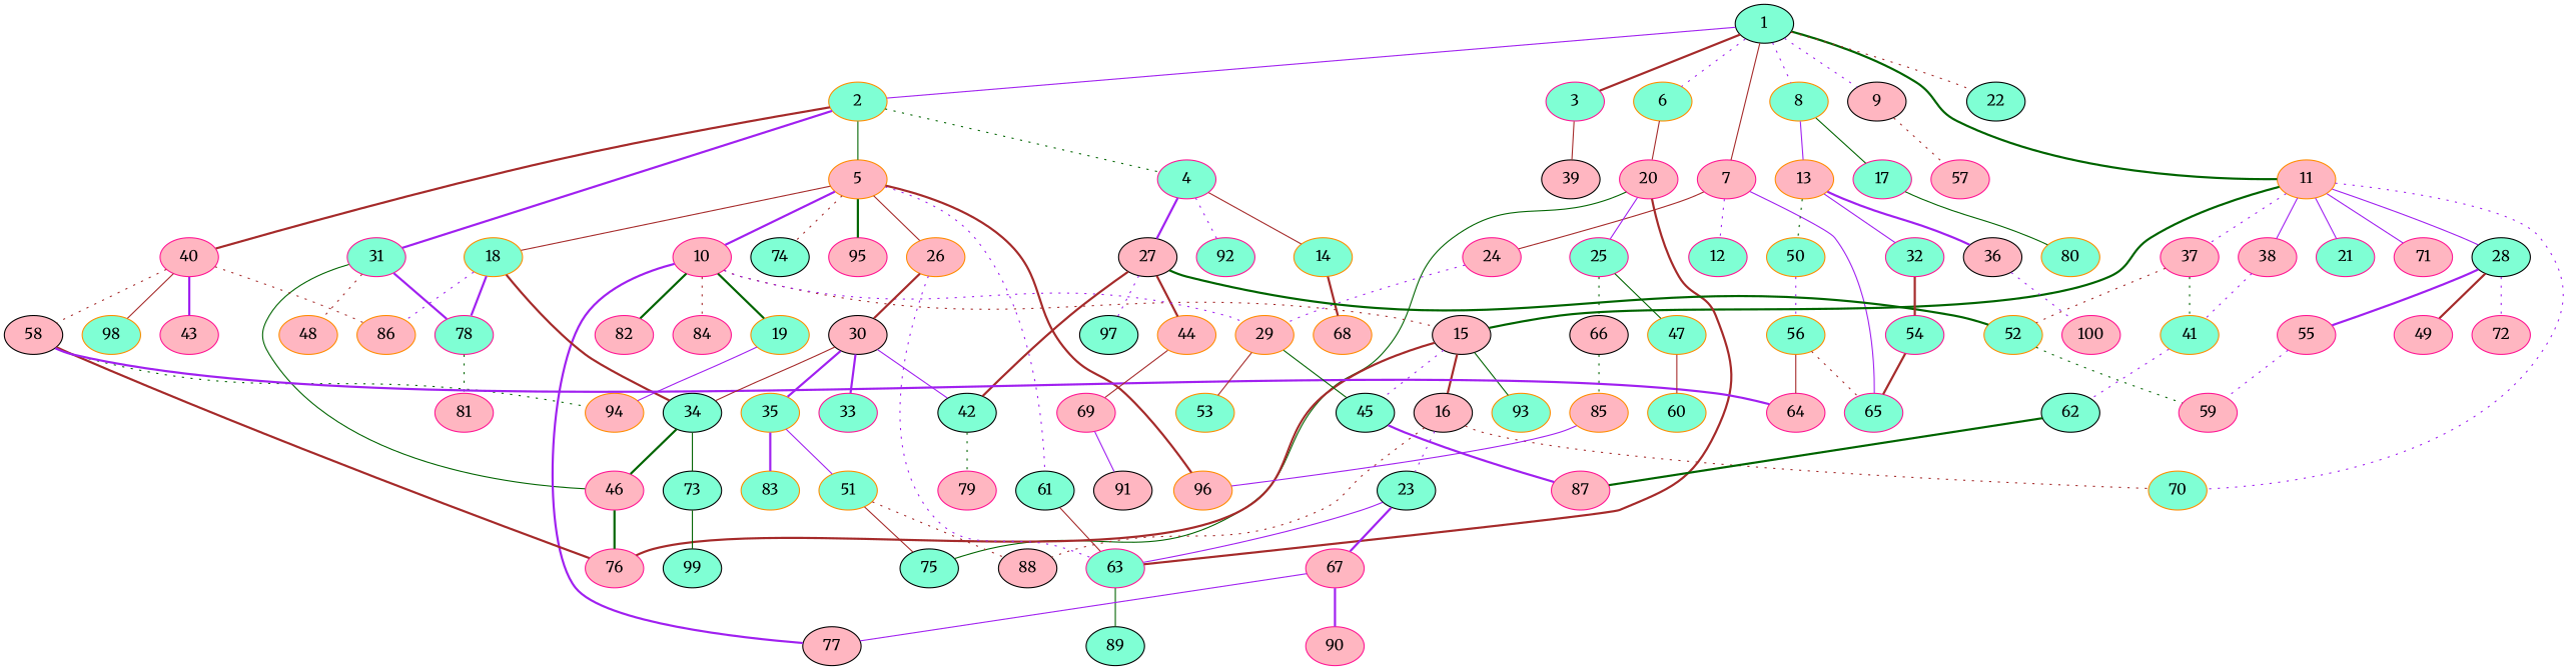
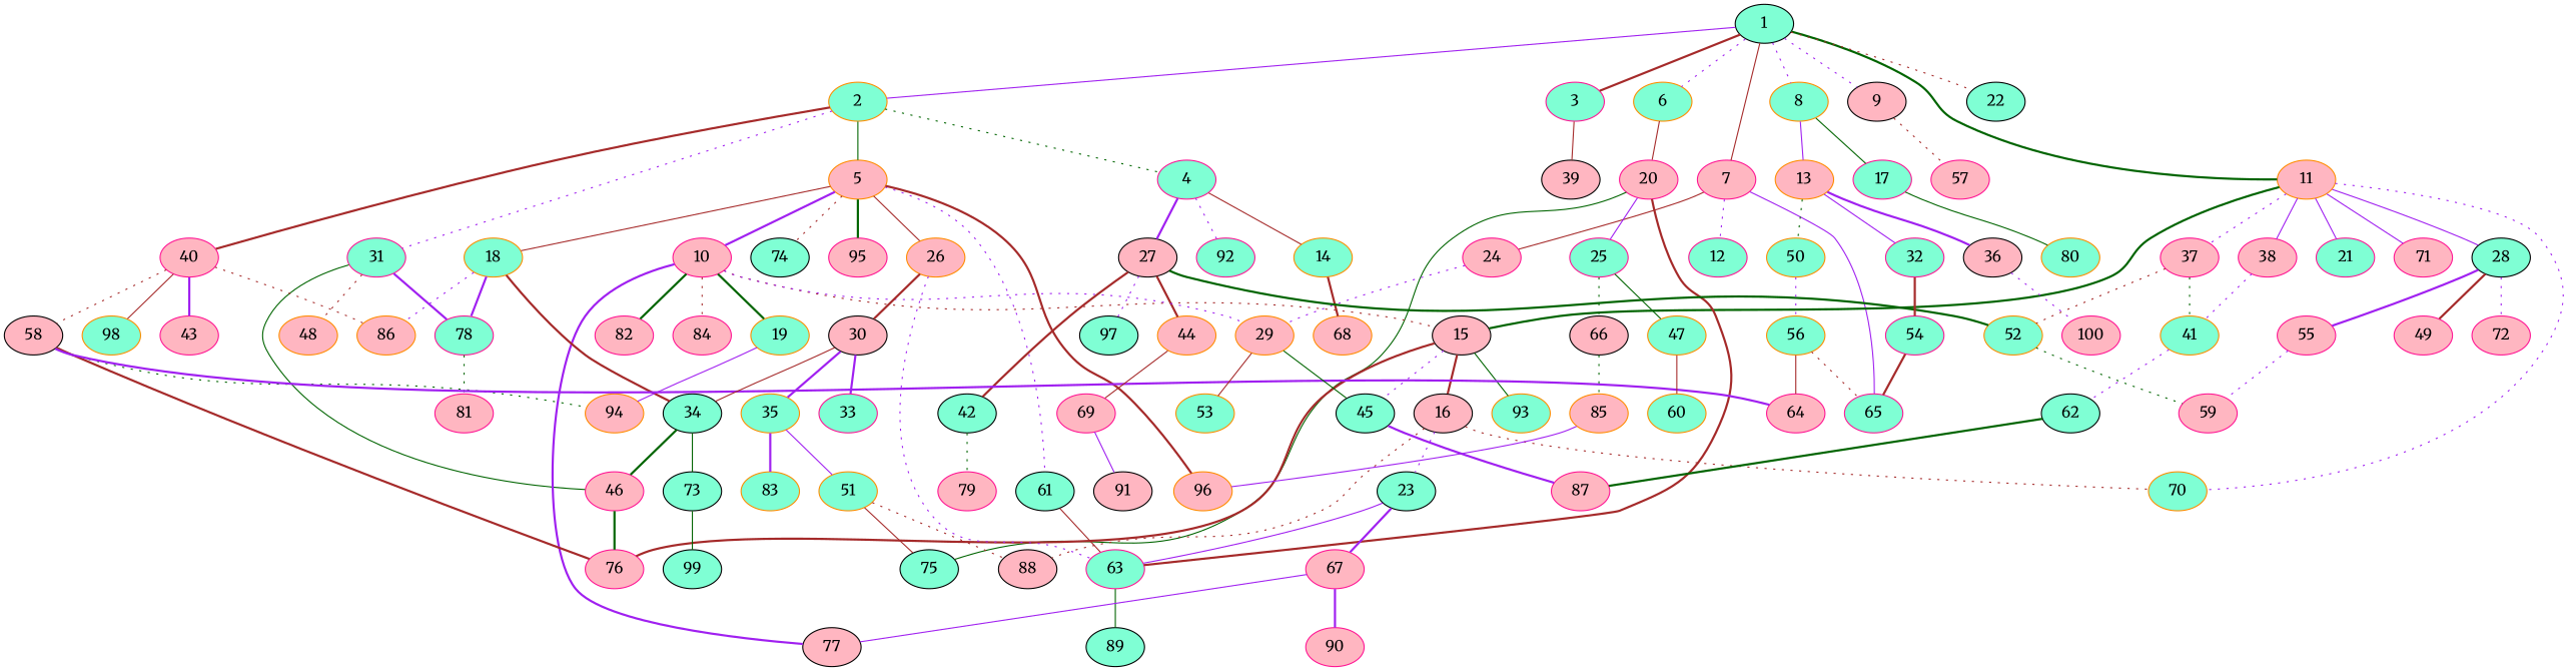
  graph {
    fontname=Merriweather
    node [color=deeppink fillcolor=lightpink fontname=Merriweather style=filled]
    edge [color=purple fontname=Merriweather style=dotted]
    1 [color=black fillcolor=aquamarine]
    2 [color=darkorange fillcolor=aquamarine]
    3 [fillcolor=aquamarine]
    6 [color=darkorange fillcolor=aquamarine]
    7
    8 [color=darkorange fillcolor=aquamarine]
    9 [color=black]
    11 [color=darkorange]
    22 [color=black fillcolor=aquamarine]
    4 [fillcolor=aquamarine]
    5 [color=darkorange]
    31 [fillcolor=aquamarine]
    40
    39 [color=black]
    20
    12 [fillcolor=aquamarine]
    24
    65 [fillcolor=aquamarine]
    13 [color=darkorange]
    17 [fillcolor=aquamarine]
    57
    15 [color=black]
    21 [fillcolor=aquamarine]
    28 [color=black fillcolor=aquamarine]
    37
    38
    70 [color=darkorange fillcolor=aquamarine]
    71
    14 [color=darkorange fillcolor=aquamarine]
    27 [color=black]
    92 [fillcolor=aquamarine]
    10
    18 [color=darkorange fillcolor=aquamarine]
    26 [color=darkorange]
    61 [color=black fillcolor=aquamarine]
    74 [color=black fillcolor=aquamarine]
    95
    96 [color=darkorange]
    78 [fillcolor=aquamarine]
    46
    48 [color=darkorange]
    86 [color=darkorange]
    43
    58 [color=black]
    98 [color=darkorange fillcolor=aquamarine]
    68 [color=darkorange]
    42 [color=black fillcolor=aquamarine]
    44 [color=darkorange]
    52 [color=darkorange fillcolor=aquamarine]
    97 [color=black fillcolor=aquamarine]
    19 [color=darkorange fillcolor=aquamarine]
    29 [color=darkorange]
    77 [color=black]
    82
    84
    34 [color=black fillcolor=aquamarine]
    63 [fillcolor=aquamarine]
    30 [color=black]
    25 [fillcolor=aquamarine]
    75 [color=black fillcolor=aquamarine]
    32 [fillcolor=aquamarine]
    36 [color=black]
    50 [color=darkorange fillcolor=aquamarine]
    80 [color=darkorange fillcolor=aquamarine]
    16 [color=black]
    45 [color=black fillcolor=aquamarine]
    76
    93 [color=darkorange fillcolor=aquamarine]
    94 [color=darkorange]
    53 [color=darkorange fillcolor=aquamarine]
    49
    55
    72
    41 [color=darkorange fillcolor=aquamarine]
    54 [fillcolor=aquamarine]
    100
    56 [color=darkorange fillcolor=aquamarine]
    23 [color=black fillcolor=aquamarine]
    88 [color=black]
    87
    67
    73 [color=black fillcolor=aquamarine]
    81
    47 [color=darkorange fillcolor=aquamarine]
    66 [color=black]
    89 [color=black fillcolor=aquamarine]
    90
    60 [color=darkorange fillcolor=aquamarine]
    85 [color=darkorange]
    33 [fillcolor=aquamarine]
    35 [color=darkorange fillcolor=aquamarine]
    79
    69
    59
    51 [color=darkorange fillcolor=aquamarine]
    83 [color=darkorange fillcolor=aquamarine]
    99 [color=black fillcolor=aquamarine]
    62 [color=black fillcolor=aquamarine]
    64
    91 [color=black]
    1 -- 2 [style=solid]
    1 -- 3 [color=brown style=bold]
    1 -- 6
    1 -- 7 [color=brown style=solid]
    1 -- 8
    1 -- 9
    1 -- 11 [color=darkgreen style=bold]
    1 -- 22 [color=brown]
    2 -- 4 [color=darkgreen]
    2 -- 5 [color=darkgreen style=solid]
-   2 -- 31 [style=bold]
+   2 -- 31
    2 -- 40 [color=brown style=bold]
    3 -- 39 [color=brown style=solid]
    6 -- 20 [color=brown style=solid]
    7 -- 12
    7 -- 24 [color=brown style=solid]
    7 -- 65 [style=solid]
    8 -- 13 [style=solid]
    8 -- 17 [color=darkgreen style=solid]
    9 -- 57 [color=brown]
    11 -- 15 [color=darkgreen style=bold]
    11 -- 21 [style=solid]
    11 -- 28 [style=solid]
    11 -- 37
    11 -- 38 [style=solid]
    11 -- 70
    11 -- 71 [style=solid]
    4 -- 14 [color=brown style=solid]
    4 -- 27 [style=bold]
    4 -- 92
    5 -- 10 [style=bold]
    5 -- 18 [color=brown style=solid]
    5 -- 26 [color=brown style=solid]
    5 -- 61
    5 -- 74 [color=brown]
    5 -- 95 [color=darkgreen style=bold]
    5 -- 96 [color=brown style=bold]
    31 -- 78 [style=bold]
    31 -- 46 [color=darkgreen style=solid]
    31 -- 48 [color=brown]
    40 -- 86 [color=brown]
    40 -- 43 [style=bold]
    40 -- 58 [color=brown]
    40 -- 98 [color=brown style=solid]
    20 -- 63 [color=brown style=bold]
    20 -- 25 [style=solid]
    20 -- 75 [color=darkgreen style=solid]
    24 -- 29
    13 -- 32 [style=solid]
    13 -- 36 [style=bold]
    13 -- 50 [color=darkgreen]
    17 -- 80 [color=darkgreen style=solid]
    15 -- 16 [color=brown style=bold]
    15 -- 45
    15 -- 76 [color=brown style=bold]
    15 -- 93 [color=darkgreen style=solid]
    28 -- 49 [color=brown style=bold]
    28 -- 55 [style=bold]
    28 -- 72
    37 -- 52 [color=brown]
    37 -- 41 [color=darkgreen]
    38 -- 41
    14 -- 68 [color=brown style=bold]
    27 -- 42 [color=brown style=bold]
    27 -- 44 [color=brown style=bold]
    27 -- 52 [color=darkgreen style=bold]
    27 -- 97
    10 -- 15 [color=brown]
    10 -- 19 [color=darkgreen style=bold]
    10 -- 29
    10 -- 77 [style=bold]
    10 -- 82 [color=darkgreen style=bold]
    10 -- 84 [color=brown]
    18 -- 78 [style=bold]
    18 -- 86
    18 -- 34 [color=brown style=bold]
    26 -- 63
    26 -- 30 [color=brown style=bold]
    61 -- 63 [color=brown style=solid]
    78 -- 81 [color=darkgreen]
    46 -- 76 [color=darkgreen style=bold]
    58 -- 76 [color=brown style=bold]
    58 -- 94 [color=darkgreen]
    58 -- 64 [style=bold]
    42 -- 79 [color=darkgreen]
    44 -- 69 [color=brown style=solid]
    52 -- 59 [color=darkgreen]
    19 -- 94 [style=solid]
    29 -- 45 [color=darkgreen style=solid]
    29 -- 53 [color=brown style=solid]
    34 -- 46 [color=darkgreen style=bold]
    34 -- 73 [color=darkgreen style=solid]
    63 -- 89 [color=darkgreen style=solid]
-   30 -- 42 [style=solid]
    30 -- 34 [color=brown style=solid]
    30 -- 33 [style=bold]
    30 -- 35 [style=bold]
    25 -- 47 [color=darkgreen style=solid]
    25 -- 66 [color=darkgreen]
    32 -- 54 [color=brown style=bold]
    36 -- 100
    50 -- 56
    16 -- 70 [color=brown]
    16 -- 23
    16 -- 88 [color=brown]
    45 -- 87 [style=bold]
    55 -- 59
    41 -- 62
    54 -- 65 [color=brown style=bold]
    56 -- 65 [color=brown]
    56 -- 64 [color=brown style=solid]
    23 -- 63 [style=solid]
    23 -- 67 [style=bold]
    67 -- 77 [style=solid]
    67 -- 90 [style=bold]
    73 -- 99 [color=darkgreen style=solid]
    47 -- 60 [color=brown style=solid]
    66 -- 85 [color=darkgreen]
    85 -- 96 [style=solid]
    35 -- 51 [style=solid]
    35 -- 83 [style=bold]
    69 -- 91 [style=solid]
    51 -- 75 [color=brown style=solid]
    51 -- 88 [color=brown]
    62 -- 87 [color=darkgreen style=bold]
  }
